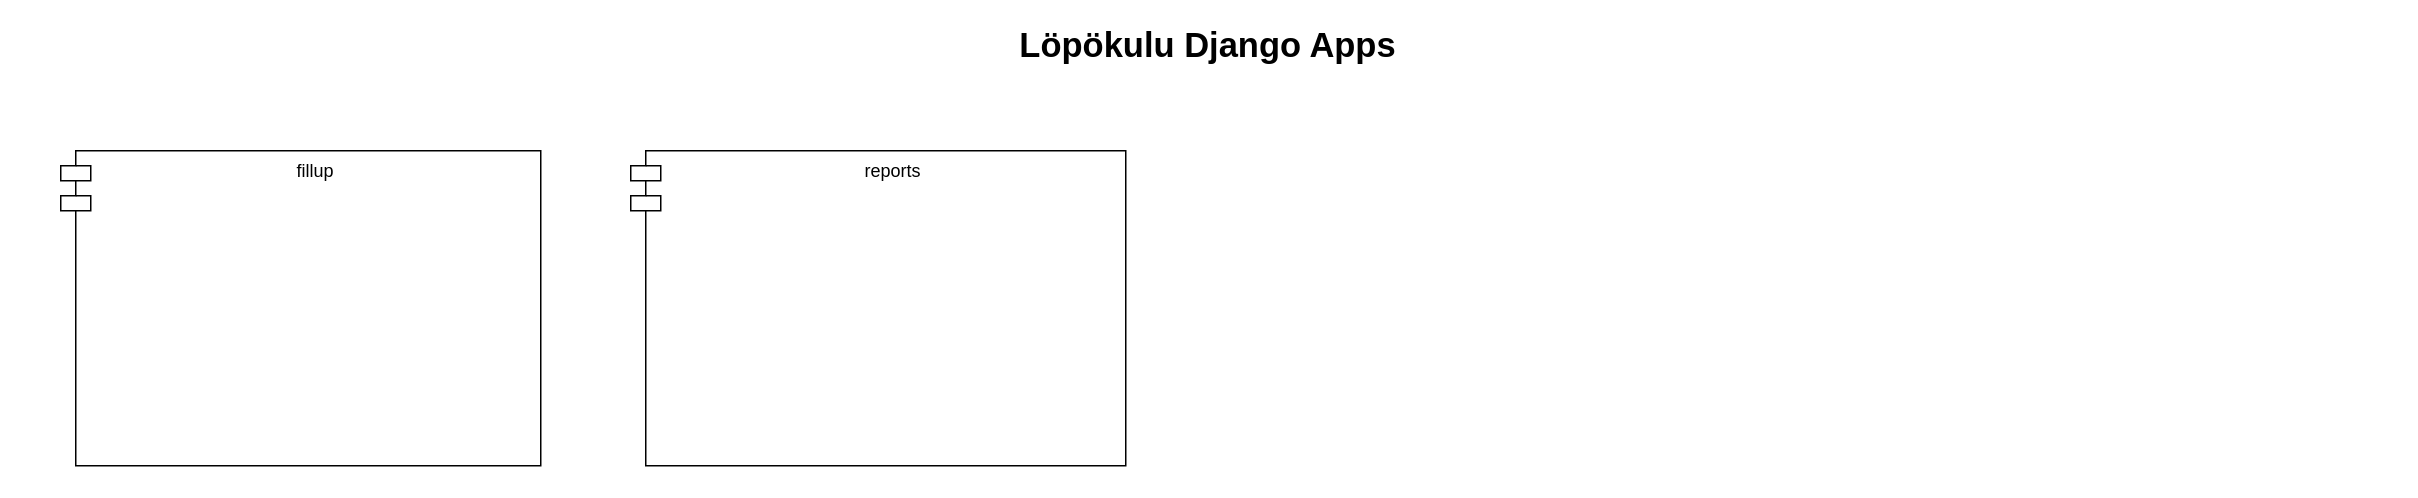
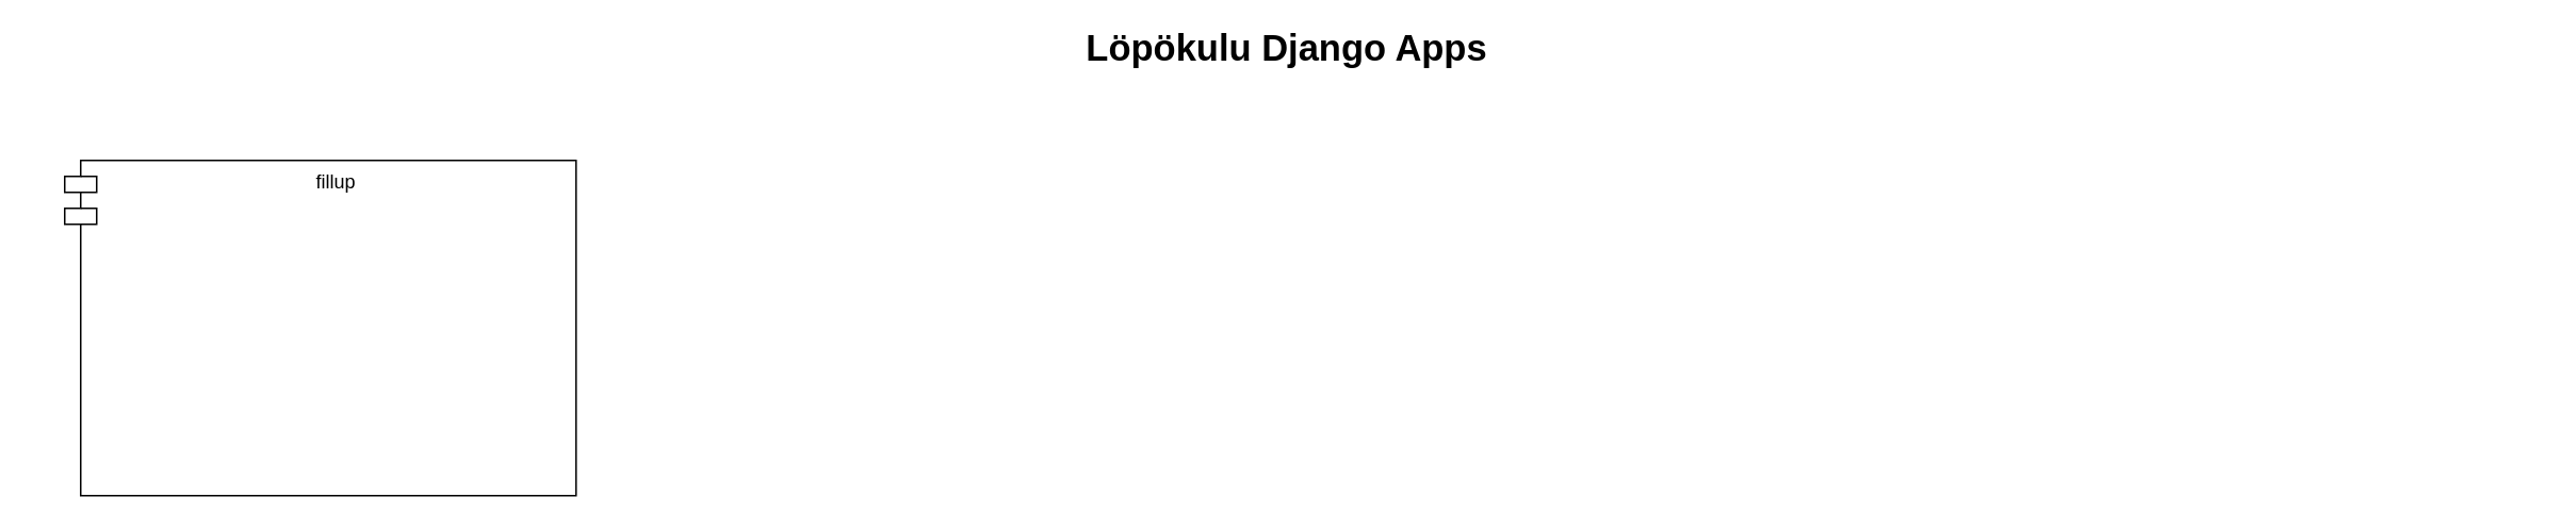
  <mxCell id="0" />
  <mxCell id="1" parent="0" />
  <mxCell id="2" value="fillup" style="shape=module;align=left;spacingLeft=20;align=center;verticalAlign=top;" vertex="1" parent="1"><mxGeometry x="40" y="100" width="320" height="210" as="geometry" /></mxCell>
- <mxCell id="3" value="reports" style="shape=module;align=left;spacingLeft=20;align=center;verticalAlign=top;strokeColor=#000000;" vertex="1" parent="1"><mxGeometry x="420" y="100" width="330" height="210" as="geometry" /></mxCell>
  <mxCell id="4" value="Löpökulu Django Apps" style="text;html=1;strokeColor=none;fillColor=none;align=center;verticalAlign=middle;whiteSpace=wrap;rounded=0;fontSize=23;fontStyle=1" vertex="1" parent="1"><mxGeometry x="20" y="20" width="1570" height="20" as="geometry" /></mxCell>
